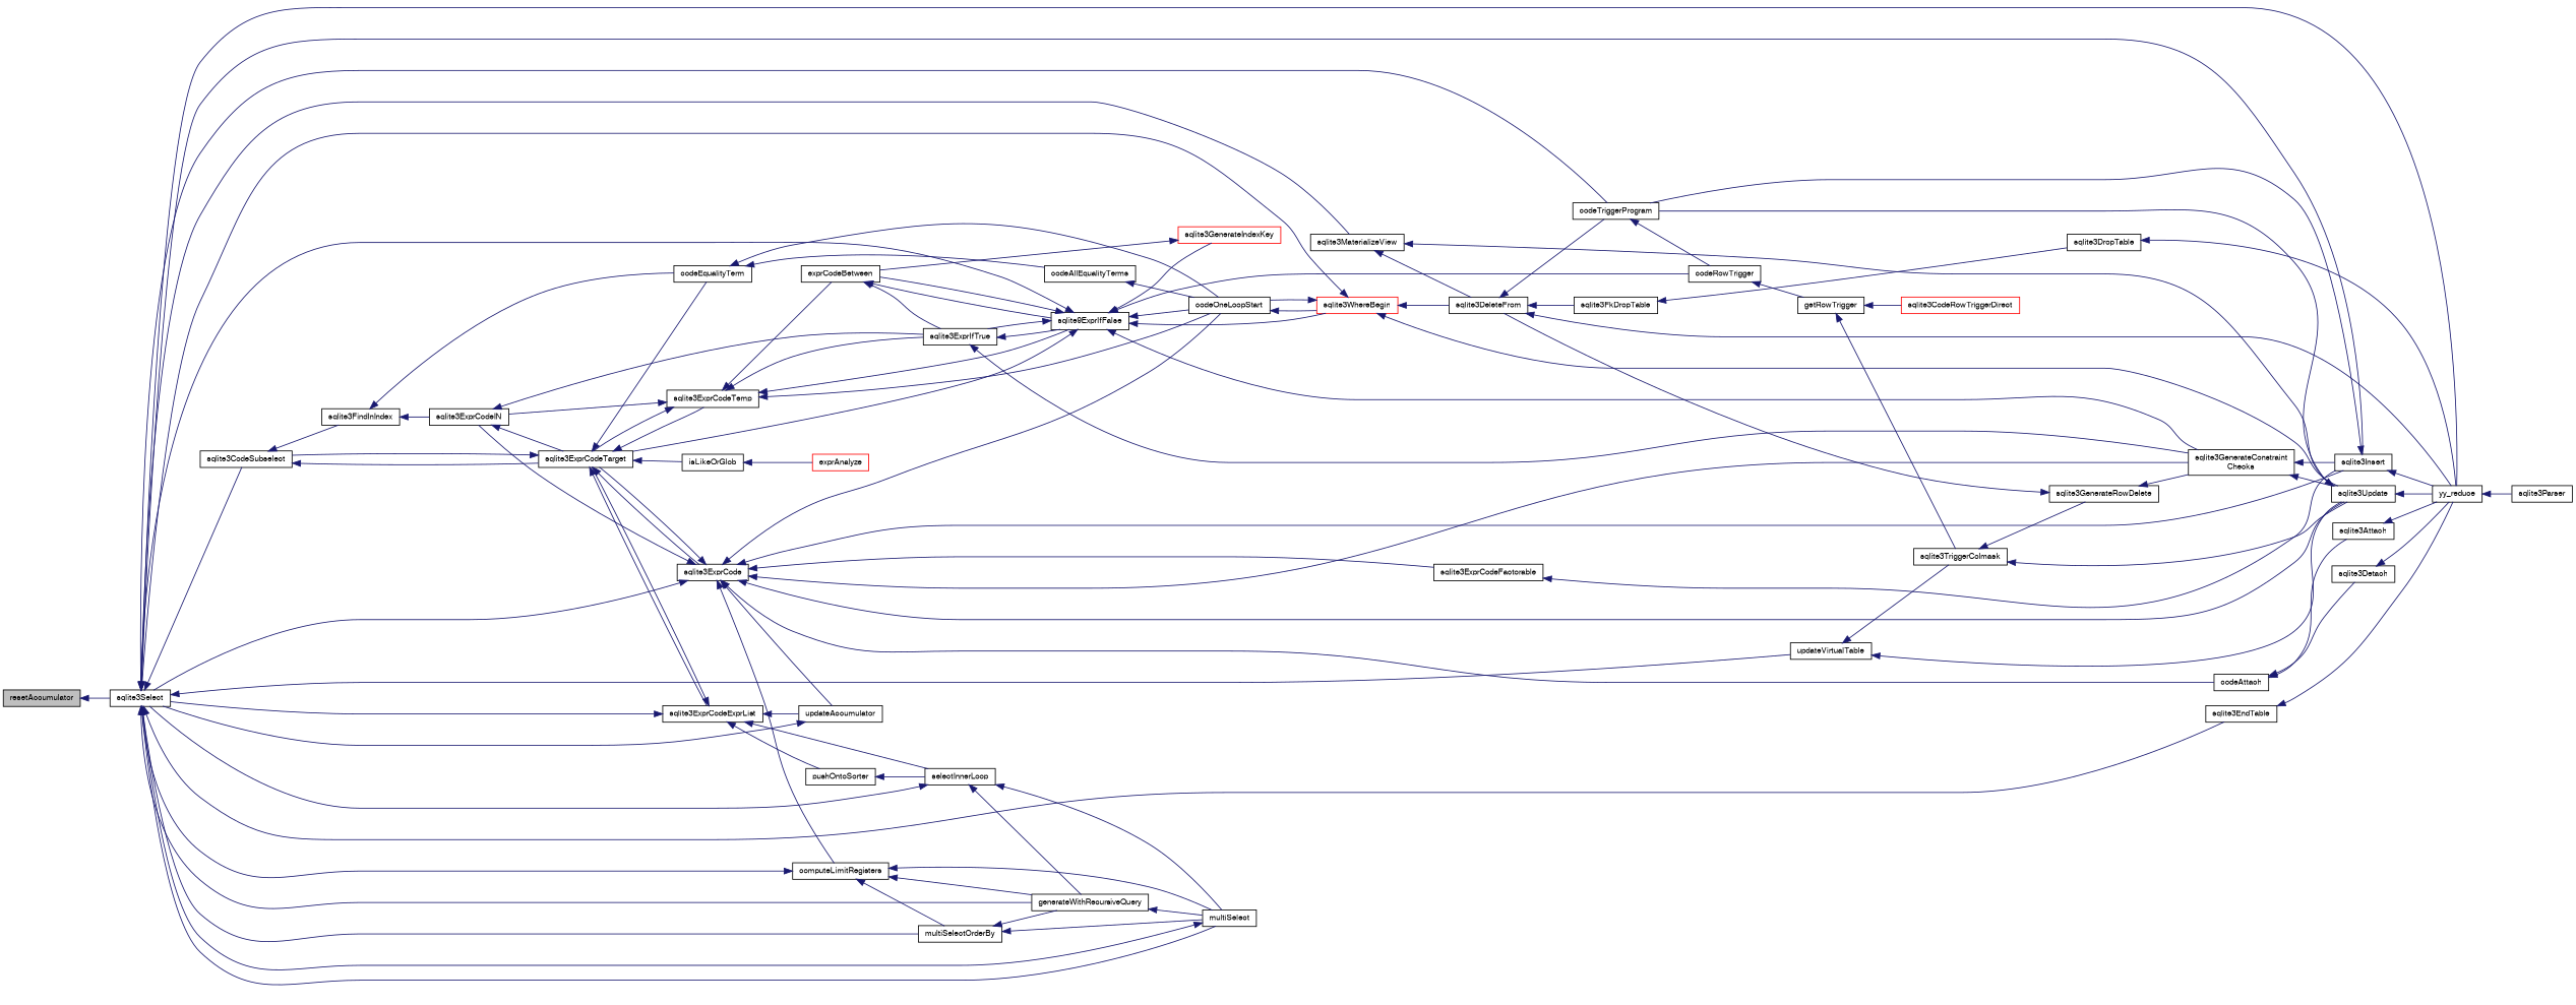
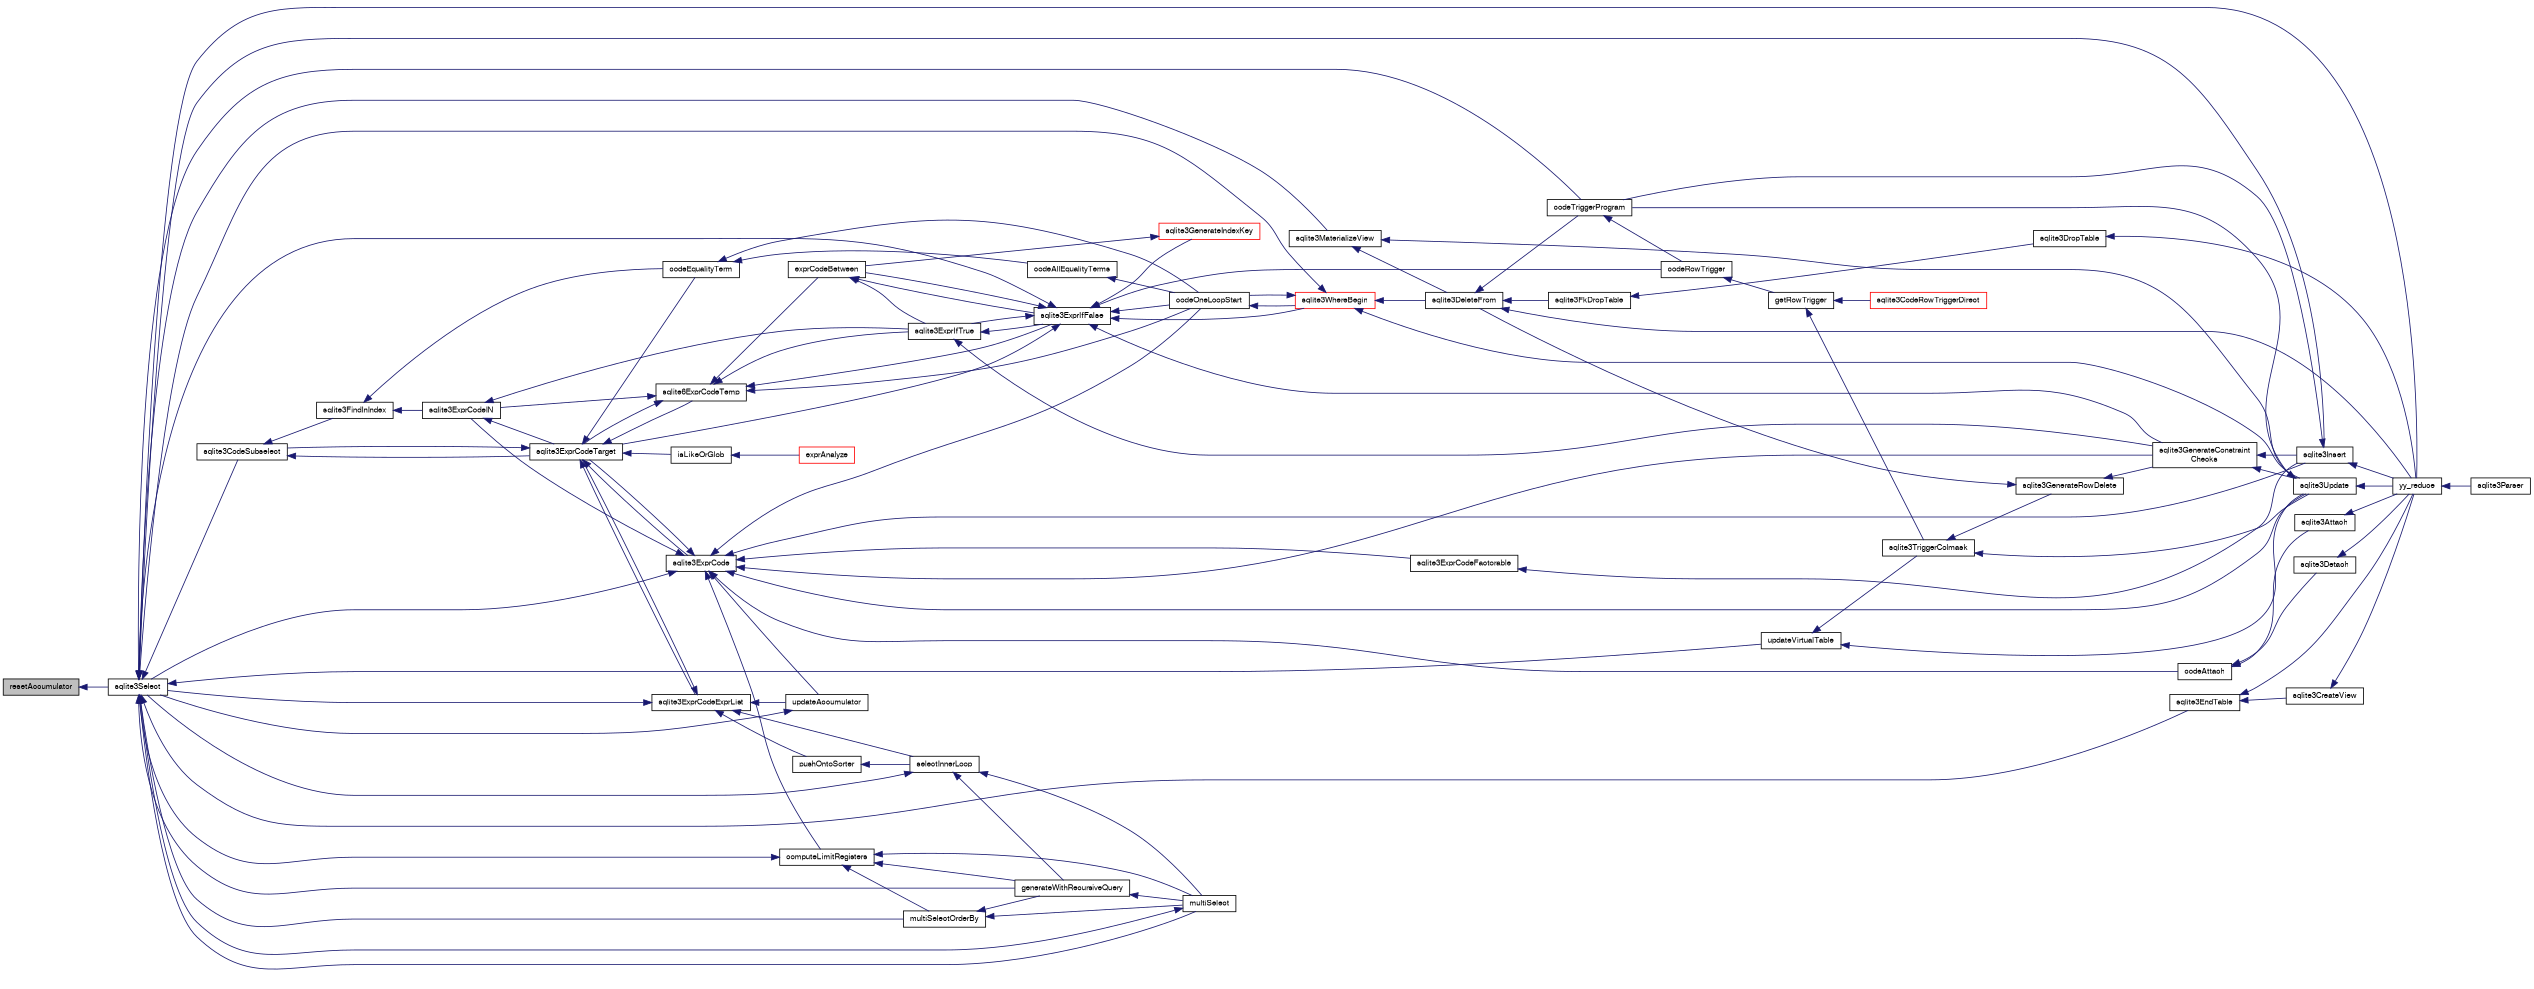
  digraph {
    rankdir=LR
    node [color=black fillcolor=white fontname=FreeSans fontsize=10 shape=record style=filled]
    edge [color=midnightblue dir=back fontname=FreeSans fontsize=10 labelfontname=FreeSans labelfontsize=10 style=solid]
    n1 [fillcolor=grey75 fontcolor=black height=0.2 label=resetAccumulator width=0.4]
    n2 [height=0.2 label=sqlite3Select width=0.4]
    n3 [height=0.2 label=sqlite3CodeSubselect width=0.4]
    n4 [height=0.2 label=sqlite3Insert width=0.4]
    n5 [height=0.2 label=codeTriggerProgram width=0.4]
    n6 [height=0.2 label=yy_reduce width=0.4]
    n7 [height=0.2 label=generateWithRecursiveQuery width=0.4]
    n8 [height=0.2 label=multiSelect width=0.4]
    n9 [height=0.2 label=multiSelectOrderBy width=0.4]
    n10 [height=0.2 label=sqlite3EndTable width=0.4]
    n11 [height=0.2 label=sqlite3MaterializeView width=0.4]
    n12 [height=0.2 label=updateVirtualTable width=0.4]
    n13 [height=0.2 label=sqlite3FindInIndex width=0.4]
    n14 [height=0.2 label=sqlite3ExprCodeTarget width=0.4]
    n15 [height=0.2 label=codeRowTrigger width=0.4]
    n16 [height=0.2 label=sqlite3Parser width=0.4]
+   n17 [height=0.2 label=sqlite3CreateView width=0.4]
    n18 [height=0.2 label=sqlite3Update width=0.4]
    n19 [height=0.2 label=sqlite3DeleteFrom width=0.4]
    n20 [height=0.2 label=sqlite3TriggerColmask width=0.4]
    n21 [height=0.2 label=sqlite3ExprCodeIN width=0.4]
    n22 [height=0.2 label=codeEqualityTerm width=0.4]
-   n23 [height=0.2 label=sqlite3ExprCodeTemp width=0.4]
+   n23 [height=0.2 label=sqlite6ExprCodeTemp width=0.4]
    n24 [height=0.2 label=sqlite3ExprCode width=0.4]
    n25 [height=0.2 label=sqlite3ExprCodeExprList width=0.4]
    n26 [height=0.2 label=isLikeOrGlob width=0.4]
    n27 [height=0.2 label=sqlite3ExprIfTrue width=0.4]
    n28 [height=0.2 label=codeOneLoopStart width=0.4]
    n29 [height=0.2 label=codeAllEqualityTerms width=0.4]
-   n30 [height=0.2 label=sqlite9ExprIfFalse width=0.4]
+   n30 [height=0.2 label=sqlite3ExprIfFalse width=0.4]
    n31 [height=0.2 label="sqlite3GenerateConstraint\lChecks" width=0.4]
    n32 [height=0.2 label=exprCodeBetween width=0.4]
    n33 [color=red height=0.2 label=sqlite3GenerateIndexKey width=0.4]
    n34 [color=red height=0.2 label=sqlite3WhereBegin width=0.4]
    n35 [height=0.2 label=sqlite3ExprCodeFactorable width=0.4]
    n36 [height=0.2 label=codeAttach width=0.4]
    n37 [height=0.2 label=computeLimitRegisters width=0.4]
    n38 [height=0.2 label=updateAccumulator width=0.4]
    n39 [height=0.2 label=pushOntoSorter width=0.4]
    n40 [height=0.2 label=selectInnerLoop width=0.4]
    n41 [color=red height=0.2 label=exprAnalyze width=0.4]
    n42 [height=0.2 label=getRowTrigger width=0.4]
    n43 [color=red height=0.2 label=sqlite3CodeRowTriggerDirect width=0.4]
    n44 [height=0.2 label=sqlite3GenerateRowDelete width=0.4]
    n45 [height=0.2 label=sqlite3FkDropTable width=0.4]
    n46 [height=0.2 label=sqlite3DropTable width=0.4]
    n47 [height=0.2 label=sqlite3Detach width=0.4]
    n48 [height=0.2 label=sqlite3Attach width=0.4]
    n1 -> n2
    n2 -> n3
    n2 -> n4
    n2 -> n5
    n2 -> n6
    n2 -> n7
    n2 -> n8
    n2 -> n9
    n2 -> n10
    n2 -> n11
    n2 -> n12
    n3 -> n13
    n3 -> n14
    n4 -> n5
    n4 -> n6
    n5 -> n15
    n6 -> n16
    n7 -> n8
    n8 -> n2
    n9 -> n7
    n9 -> n8
    n10 -> n6
+   n10 -> n17
    n11 -> n18
    n11 -> n19
    n12 -> n18
    n12 -> n20
    n13 -> n21
    n13 -> n22
    n14 -> n3
    n14 -> n22
    n14 -> n23
    n14 -> n24
    n14 -> n25
    n14 -> n26
    n15 -> n42
+   n17 -> n6
    n18 -> n5
    n18 -> n6
    n19 -> n5
    n19 -> n6
    n19 -> n45
    n20 -> n18
    n20 -> n44
    n21 -> n14
    n21 -> n27
    n22 -> n28
    n22 -> n29
    n23 -> n14
    n23 -> n21
    n23 -> n27
    n23 -> n28
    n23 -> n30
    n23 -> n32
    n24 -> n2
    n24 -> n4
    n24 -> n14
    n24 -> n18
    n24 -> n21
    n24 -> n28
    n24 -> n31
    n24 -> n35
    n24 -> n36
    n24 -> n37
    n24 -> n38
    n25 -> n2
    n25 -> n14
    n25 -> n38
    n25 -> n39
    n25 -> n40
    n26 -> n41
    n27 -> n30
    n27 -> n31
    n28 -> n34
    n29 -> n28
    n30 -> n2
    n30 -> n14
    n30 -> n15
    n30 -> n27
    n30 -> n28
    n30 -> n31
    n30 -> n32
    n30 -> n33
    n30 -> n34
    n31 -> n4
    n31 -> n18
    n32 -> n27
    n32 -> n30
    n33 -> n32
    n34 -> n2
    n34 -> n18
    n34 -> n19
    n34 -> n28
    n35 -> n4
    n36 -> n47
    n36 -> n48
    n37 -> n2
    n37 -> n7
    n37 -> n8
    n37 -> n9
    n38 -> n2
    n39 -> n40
    n40 -> n2
    n40 -> n7
    n40 -> n8
    n42 -> n20
    n42 -> n43
    n44 -> n19
    n44 -> n31
    n45 -> n46
    n46 -> n6
    n47 -> n6
    n48 -> n6
  }
